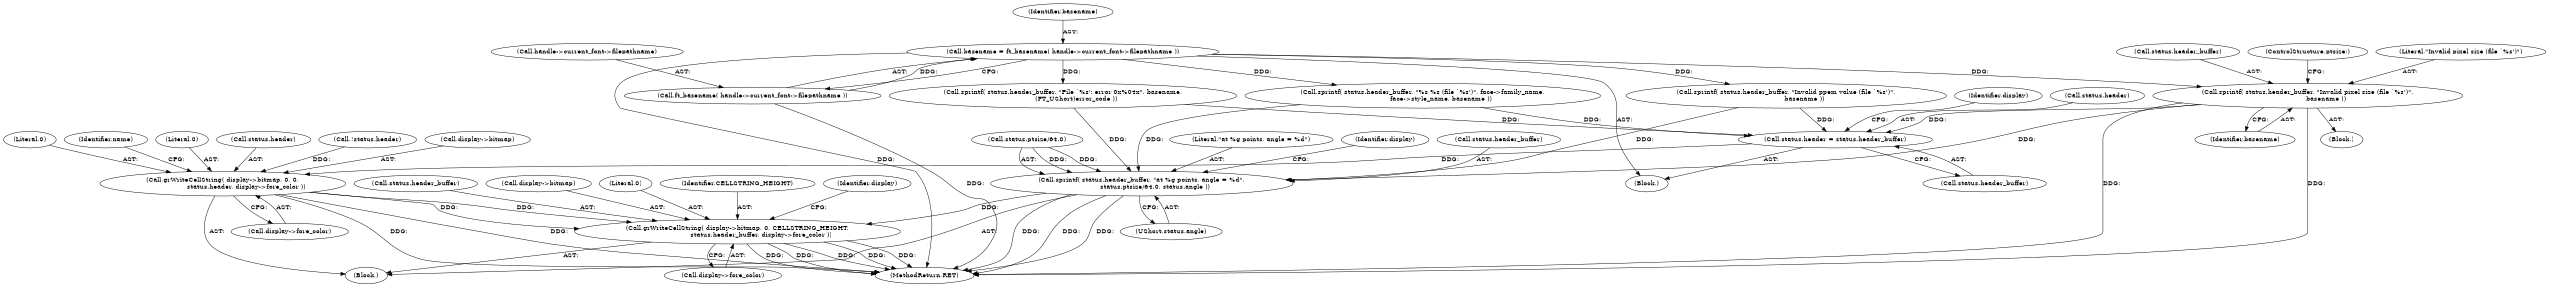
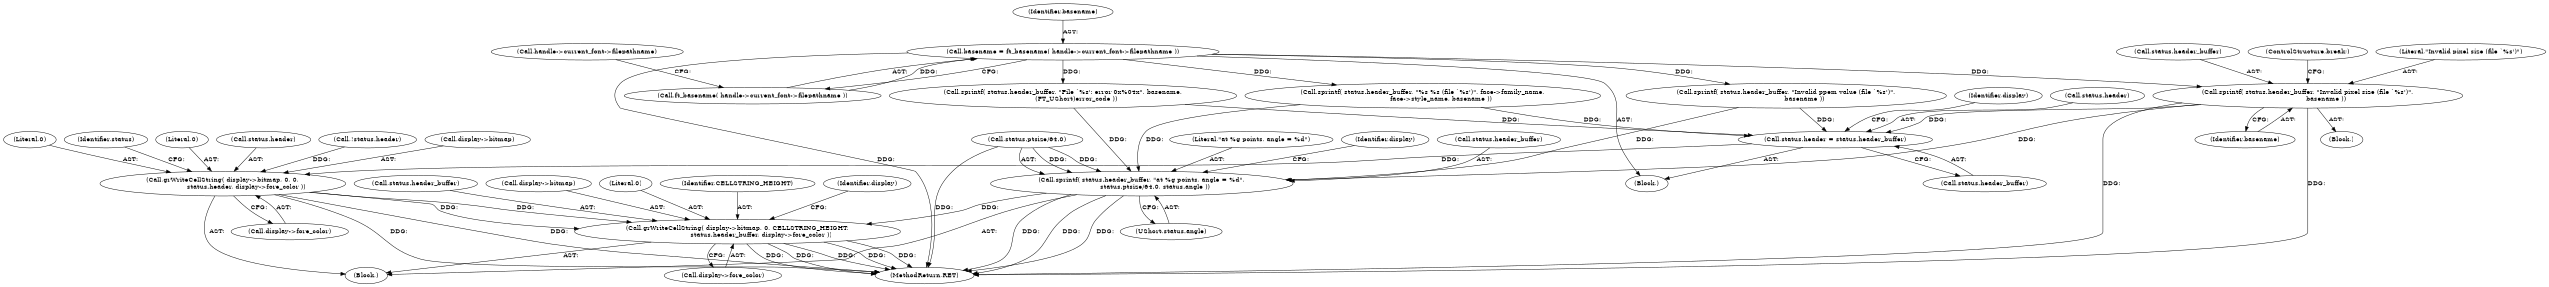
  digraph {
    n1 [label="(Call,sprintf( status.header_buffer, \"Invalid pixel size (file `%s')\",\n                  basename ))"]
    n2 [label="(Call,status.header = status.header_buffer)"]
    n3 [label="(Call,sprintf( status.header_buffer, \"at %g points, angle = %d\",\n             status.ptsize/64.0, status.angle ))"]
    n4 [label="(Block,)"]
    n5 [label="(Identifier,basename)"]
    n6 [label="(MethodReturn,RET)"]
    n7 [label="(Block,)"]
    n8 [label="(Call,grWriteCellString( display->bitmap, 0, 0,\n                       status.header, display->fore_color ))"]
    n9 [label="(Call,status.header_buffer)"]
    n10 [label="(Call,grWriteCellString( display->bitmap, 0, CELLSTRING_HEIGHT,\n                       status.header_buffer, display->fore_color ))"]
    n11 [label="(Block,)"]
    n12 [label="(UShort,status.angle)"]
    n13 [label="(Call,basename = ft_basename( handle->current_font->filepathname ))"]
    n14 [label="(Call,ft_basename( handle->current_font->filepathname ))"]
    n15 [label="(Call,sprintf( status.header_buffer, \"%s %s (file `%s')\", face->family_name,\n                  face->style_name, basename ))"]
    n16 [label="(Call,sprintf( status.header_buffer, \"Invalid ppem value (file `%s')\",\n                  basename ))"]
    n17 [label="(Call,sprintf( status.header_buffer, \"File `%s': error 0x%04x\", basename,\n             (FT_UShort)error_code ))"]
    n18 [label="(Call,handle->current_font->filepathname)"]
    n19 [label="(Call,display->fore_color)"]
    n20 [label="(Call,display->fore_color)"]
    n21 [label="(Call,display->bitmap)"]
    n22 [label="(Literal,0)"]
    n23 [label="(Call,status.header_buffer)"]
    n24 [label="(Call,display->bitmap)"]
    n25 [label="(Call,status.ptsize/64.0)"]
    n26 [label="(Identifier,display)"]
-   n27 [label="(ControlStructure,ptsize;)"]
+   n27 [label="(ControlStructure,break;)"]
    n28 [label="(Literal,0)"]
    n29 [label="(Literal,\"at %g points, angle = %d\")"]
    n30 [label="(Identifier,display)"]
    n31 [label="(Call,status.header_buffer)"]
    n32 [label="(Identifier,basename)"]
    n33 [label="(Identifier,CELLSTRING_HEIGHT)"]
-   n34 [label="(Identifier,name)"]
+   n34 [label="(Identifier,status)"]
    n35 [label="(Identifier,display)"]
    n36 [label="(Literal,0)"]
    n37 [label="(Call,status.header_buffer)"]
    n38 [label="(Literal,\"Invalid pixel size (file `%s')\")"]
    n39 [label="(Call,status.header)"]
    n40 [label="(Call,!status.header)"]
    n41 [label="(Call,status.header)"]
    n1 -> n2 [label="DDG: "]
    n1 -> n3 [label="DDG: "]
    n1 -> n4 [label="AST: "]
    n1 -> n5 [label="CFG: "]
    n1 -> n6 [label="DDG: "]
    n1 -> n6 [label="DDG: "]
    n2 -> n7 [label="AST: "]
    n2 -> n8 [label="DDG: "]
    n2 -> n9 [label="CFG: "]
    n3 -> n6 [label="DDG: "]
    n3 -> n6 [label="DDG: "]
    n3 -> n6 [label="DDG: "]
    n3 -> n10 [label="DDG: "]
    n3 -> n11 [label="AST: "]
    n3 -> n12 [label="CFG: "]
    n5 -> n1 [label="AST: "]
    n8 -> n6 [label="DDG: "]
    n8 -> n6 [label="DDG: "]
    n8 -> n10 [label="DDG: "]
    n8 -> n10 [label="DDG: "]
    n8 -> n11 [label="AST: "]
    n8 -> n19 [label="CFG: "]
    n9 -> n2 [label="AST: "]
    n10 -> n6 [label="DDG: "]
    n10 -> n6 [label="DDG: "]
    n10 -> n6 [label="DDG: "]
    n10 -> n6 [label="DDG: "]
    n10 -> n6 [label="DDG: "]
    n10 -> n11 [label="AST: "]
    n10 -> n20 [label="CFG: "]
    n12 -> n3 [label="AST: "]
    n13 -> n1 [label="DDG: "]
    n13 -> n6 [label="DDG: "]
    n13 -> n7 [label="AST: "]
    n13 -> n14 [label="CFG: "]
    n13 -> n15 [label="DDG: "]
    n13 -> n16 [label="DDG: "]
    n13 -> n17 [label="DDG: "]
-   n14 -> n6 [label="DDG: "]
+   n25 -> n6 [label="DDG: "]
    n14 -> n13 [label="AST: "]
    n14 -> n13 [label="DDG: "]
    n15 -> n2 [label="DDG: "]
    n15 -> n3 [label="DDG: "]
    n16 -> n2 [label="DDG: "]
    n16 -> n3 [label="DDG: "]
    n17 -> n2 [label="DDG: "]
    n17 -> n3 [label="DDG: "]
-   n18 -> n14 [label="AST: "]
+   n18 -> n14 [label="CFG: "]
    n19 -> n8 [label="AST: "]
    n20 -> n10 [label="AST: "]
    n21 -> n8 [label="AST: "]
    n22 -> n8 [label="AST: "]
    n23 -> n1 [label="AST: "]
    n24 -> n10 [label="AST: "]
    n25 -> n3 [label="AST: "]
    n25 -> n3 [label="DDG: "]
    n25 -> n3 [label="DDG: "]
    n26 -> n2 [label="CFG: "]
    n27 -> n1 [label="CFG: "]
    n28 -> n10 [label="AST: "]
    n29 -> n3 [label="AST: "]
    n30 -> n3 [label="CFG: "]
    n31 -> n3 [label="AST: "]
    n32 -> n13 [label="AST: "]
    n33 -> n10 [label="AST: "]
    n34 -> n8 [label="CFG: "]
    n35 -> n10 [label="CFG: "]
    n36 -> n8 [label="AST: "]
    n37 -> n10 [label="AST: "]
    n38 -> n1 [label="AST: "]
    n39 -> n8 [label="AST: "]
    n40 -> n8 [label="DDG: "]
    n41 -> n2 [label="AST: "]
  }
